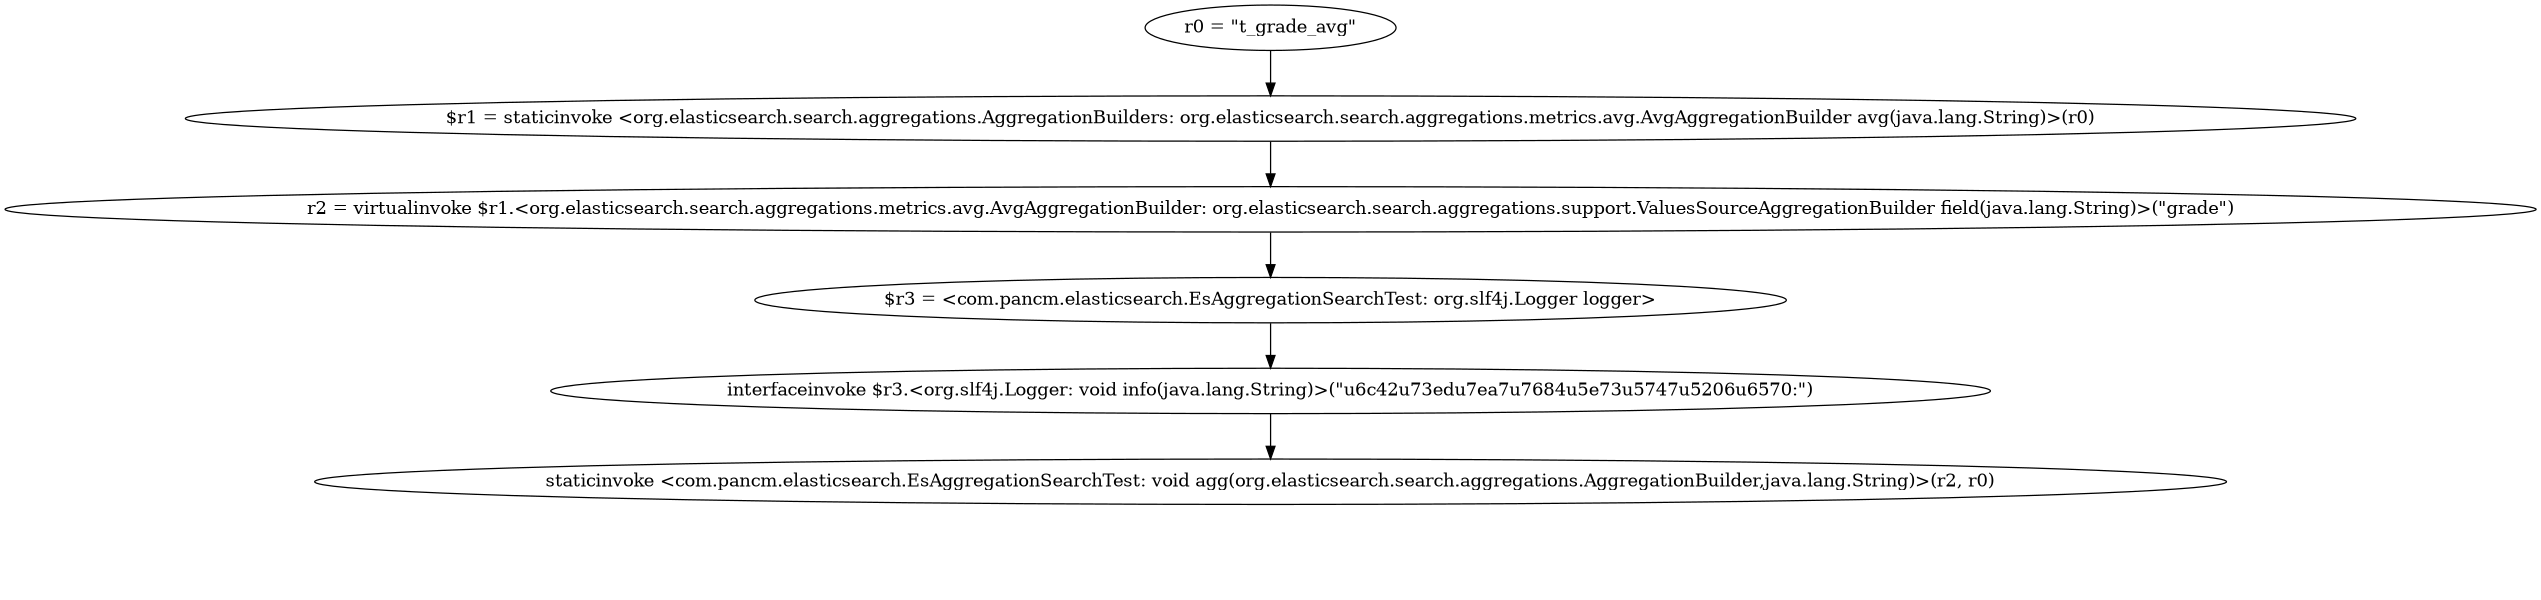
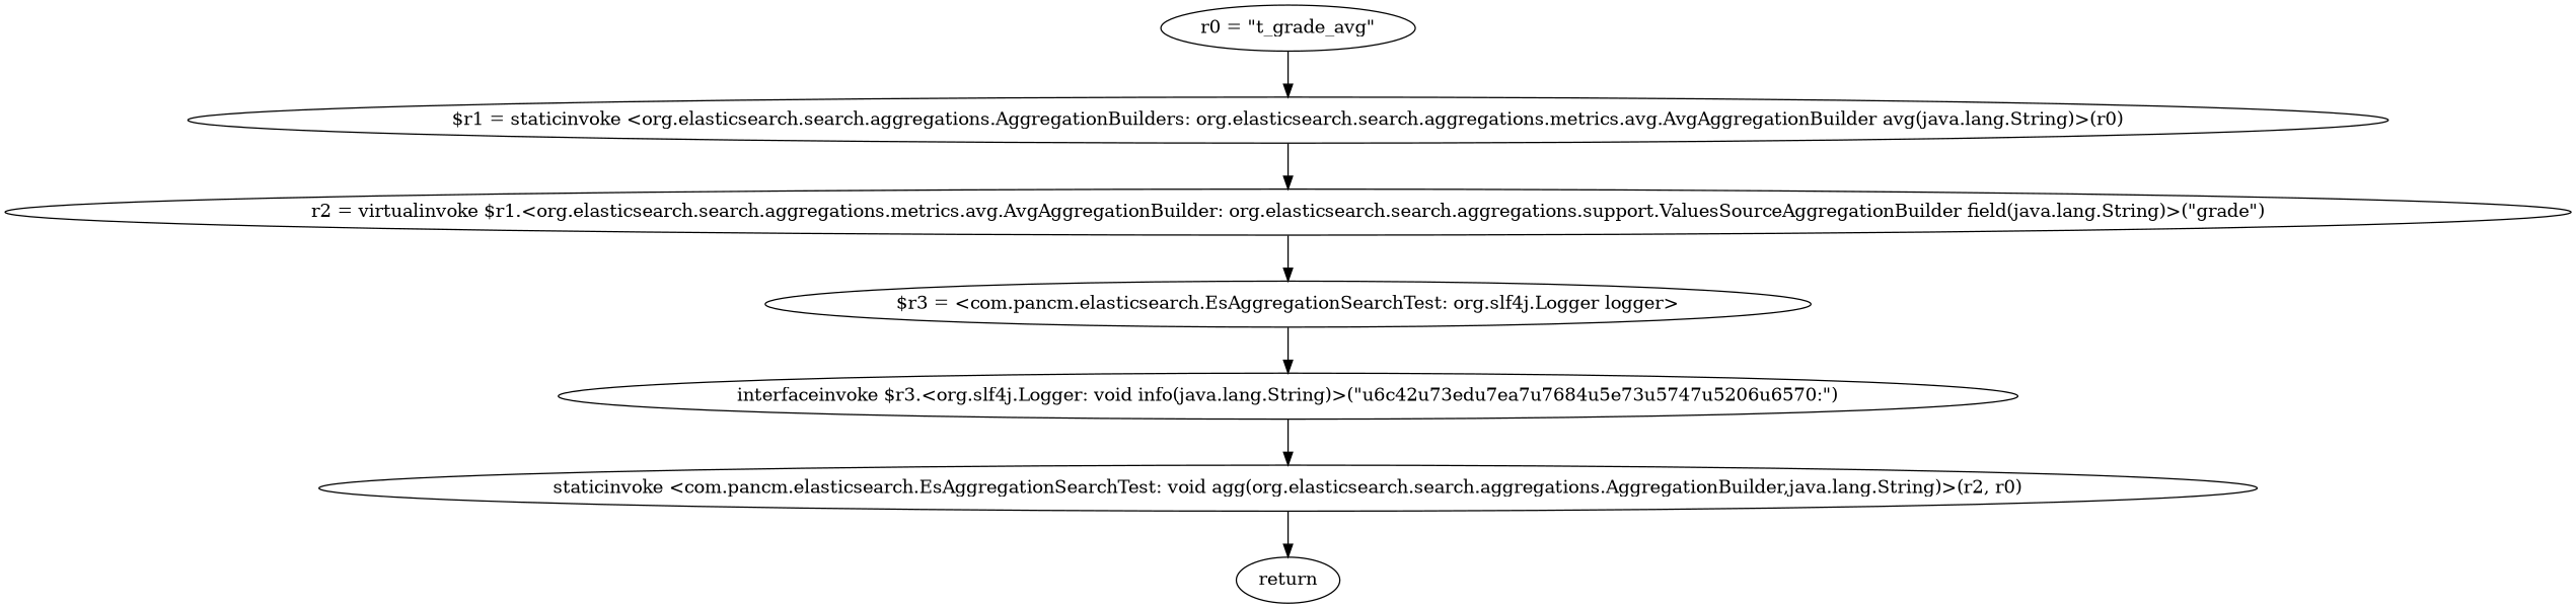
  digraph {
    "r0 = \"t_grade_avg\""
    "$r1 = staticinvoke <org.elasticsearch.search.aggregations.AggregationBuilders: org.elasticsearch.search.aggregations.metrics.avg.AvgAggregationBuilder avg(java.lang.String)>(r0)"
    "r2 = virtualinvoke $r1.<org.elasticsearch.search.aggregations.metrics.avg.AvgAggregationBuilder: org.elasticsearch.search.aggregations.support.ValuesSourceAggregationBuilder field(java.lang.String)>(\"grade\")"
    "$r3 = <com.pancm.elasticsearch.EsAggregationSearchTest: org.slf4j.Logger logger>"
    "interfaceinvoke $r3.<org.slf4j.Logger: void info(java.lang.String)>(\"\u6c42\u73ed\u7ea7\u7684\u5e73\u5747\u5206\u6570:\")"
    "staticinvoke <com.pancm.elasticsearch.EsAggregationSearchTest: void agg(org.elasticsearch.search.aggregations.AggregationBuilder,java.lang.String)>(r2, r0)"
+   return
    "r0 = \"t_grade_avg\"" -> "$r1 = staticinvoke <org.elasticsearch.search.aggregations.AggregationBuilders: org.elasticsearch.search.aggregations.metrics.avg.AvgAggregationBuilder avg(java.lang.String)>(r0)"
    "$r1 = staticinvoke <org.elasticsearch.search.aggregations.AggregationBuilders: org.elasticsearch.search.aggregations.metrics.avg.AvgAggregationBuilder avg(java.lang.String)>(r0)" -> "r2 = virtualinvoke $r1.<org.elasticsearch.search.aggregations.metrics.avg.AvgAggregationBuilder: org.elasticsearch.search.aggregations.support.ValuesSourceAggregationBuilder field(java.lang.String)>(\"grade\")"
    "r2 = virtualinvoke $r1.<org.elasticsearch.search.aggregations.metrics.avg.AvgAggregationBuilder: org.elasticsearch.search.aggregations.support.ValuesSourceAggregationBuilder field(java.lang.String)>(\"grade\")" -> "$r3 = <com.pancm.elasticsearch.EsAggregationSearchTest: org.slf4j.Logger logger>"
    "$r3 = <com.pancm.elasticsearch.EsAggregationSearchTest: org.slf4j.Logger logger>" -> "interfaceinvoke $r3.<org.slf4j.Logger: void info(java.lang.String)>(\"\u6c42\u73ed\u7ea7\u7684\u5e73\u5747\u5206\u6570:\")"
    "interfaceinvoke $r3.<org.slf4j.Logger: void info(java.lang.String)>(\"\u6c42\u73ed\u7ea7\u7684\u5e73\u5747\u5206\u6570:\")" -> "staticinvoke <com.pancm.elasticsearch.EsAggregationSearchTest: void agg(org.elasticsearch.search.aggregations.AggregationBuilder,java.lang.String)>(r2, r0)"
+   "staticinvoke <com.pancm.elasticsearch.EsAggregationSearchTest: void agg(org.elasticsearch.search.aggregations.AggregationBuilder,java.lang.String)>(r2, r0)" -> return
  }
